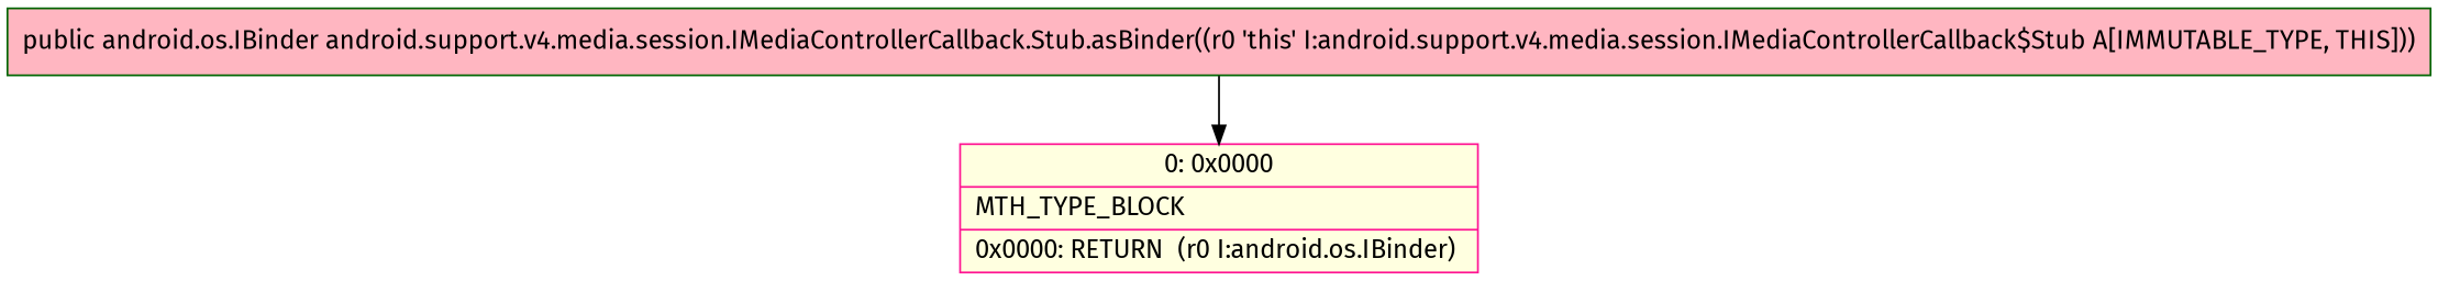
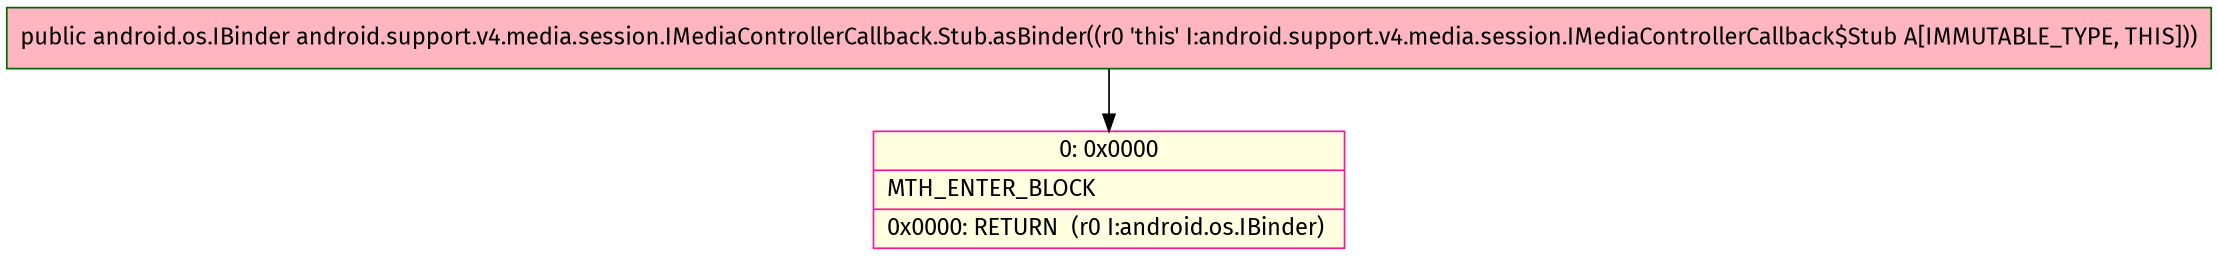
  digraph {
    fontname="Fira Sans"
    node [shape=record style=filled fontname="Fira Sans"]
-   n1 [label="{0\:\ 0x0000|MTH_TYPE_BLOCK\l|0x0000: RETURN  (r0 I:android.os.IBinder) \l}" fillcolor=lightyellow color=deeppink]
+   n1 [label="{0\:\ 0x0000|MTH_ENTER_BLOCK\l|0x0000: RETURN  (r0 I:android.os.IBinder) \l}" fillcolor=lightyellow color=deeppink]
    n2 [label="{public android.os.IBinder android.support.v4.media.session.IMediaControllerCallback.Stub.asBinder((r0 'this' I:android.support.v4.media.session.IMediaControllerCallback$Stub A[IMMUTABLE_TYPE, THIS])) }" fillcolor=lightpink color=darkgreen]
    n2 -> n1 [fontname="Fira Sans"]
  }
